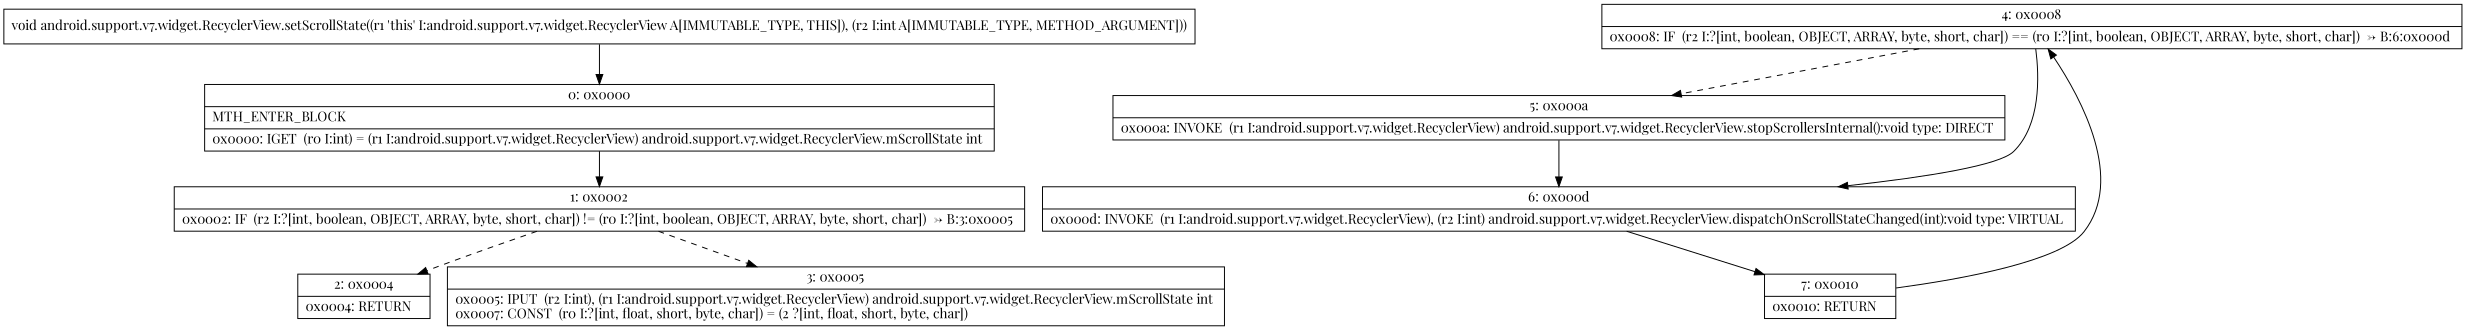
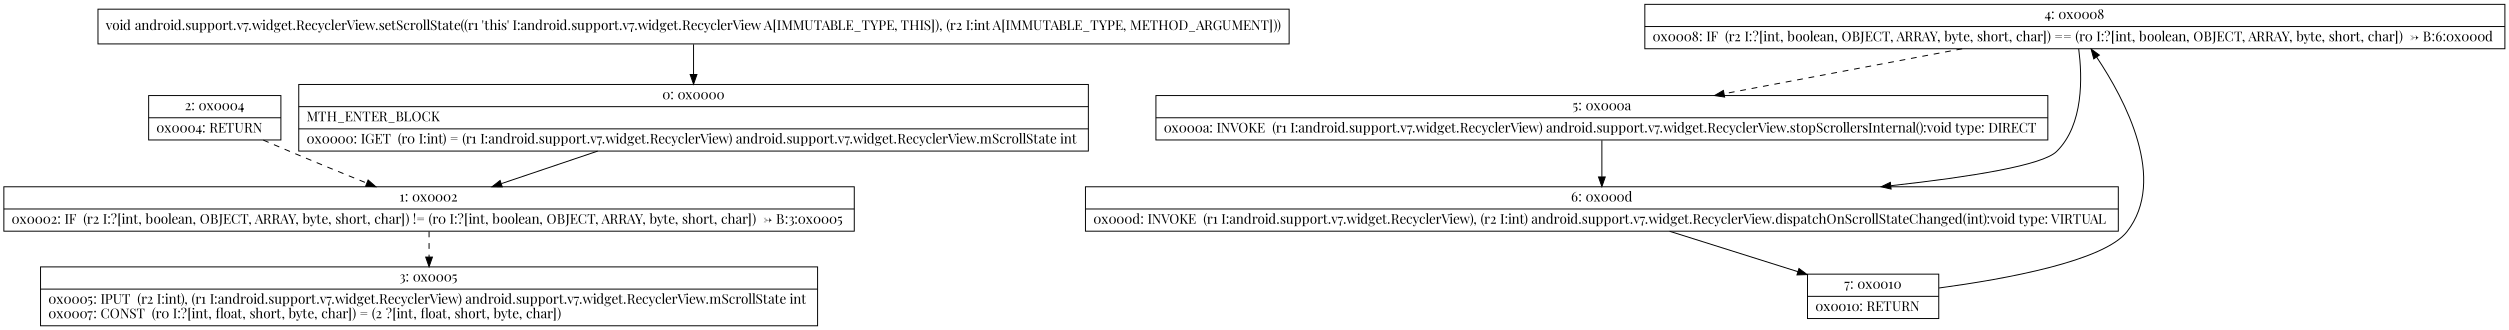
  digraph {
    fontname="Playfair Display"
    node [fontname="Playfair Display" shape=record]
    edge [fontname="Playfair Display"]
    n1 [label="{0\:\ 0x0000|MTH_ENTER_BLOCK\l|0x0000: IGET  (r0 I:int) = (r1 I:android.support.v7.widget.RecyclerView) android.support.v7.widget.RecyclerView.mScrollState int \l}"]
    n2 [label="{1\:\ 0x0002|0x0002: IF  (r2 I:?[int, boolean, OBJECT, ARRAY, byte, short, char]) != (r0 I:?[int, boolean, OBJECT, ARRAY, byte, short, char])  \-\> B:3:0x0005 \l}"]
    n3 [label="{2\:\ 0x0004|0x0004: RETURN   \l}"]
    n4 [label="{3\:\ 0x0005|0x0005: IPUT  (r2 I:int), (r1 I:android.support.v7.widget.RecyclerView) android.support.v7.widget.RecyclerView.mScrollState int \l0x0007: CONST  (r0 I:?[int, float, short, byte, char]) = (2 ?[int, float, short, byte, char]) \l}"]
    n5 [label="{4\:\ 0x0008|0x0008: IF  (r2 I:?[int, boolean, OBJECT, ARRAY, byte, short, char]) == (r0 I:?[int, boolean, OBJECT, ARRAY, byte, short, char])  \-\> B:6:0x000d \l}"]
    n6 [label="{5\:\ 0x000a|0x000a: INVOKE  (r1 I:android.support.v7.widget.RecyclerView) android.support.v7.widget.RecyclerView.stopScrollersInternal():void type: DIRECT \l}"]
    n7 [label="{6\:\ 0x000d|0x000d: INVOKE  (r1 I:android.support.v7.widget.RecyclerView), (r2 I:int) android.support.v7.widget.RecyclerView.dispatchOnScrollStateChanged(int):void type: VIRTUAL \l}"]
    n8 [label="{7\:\ 0x0010|0x0010: RETURN   \l}"]
    n9 [label="{void android.support.v7.widget.RecyclerView.setScrollState((r1 'this' I:android.support.v7.widget.RecyclerView A[IMMUTABLE_TYPE, THIS]), (r2 I:int A[IMMUTABLE_TYPE, METHOD_ARGUMENT])) }"]
    n1 -> n2
-   n2 -> n3 [style=dashed]
+   n3 -> n2 [style=dashed]
    n2 -> n4 [style=dashed]
    n5 -> n6 [style=dashed]
    n5 -> n7
    n6 -> n7
    n7 -> n8
    n8 -> n5
    n9 -> n1
  }
